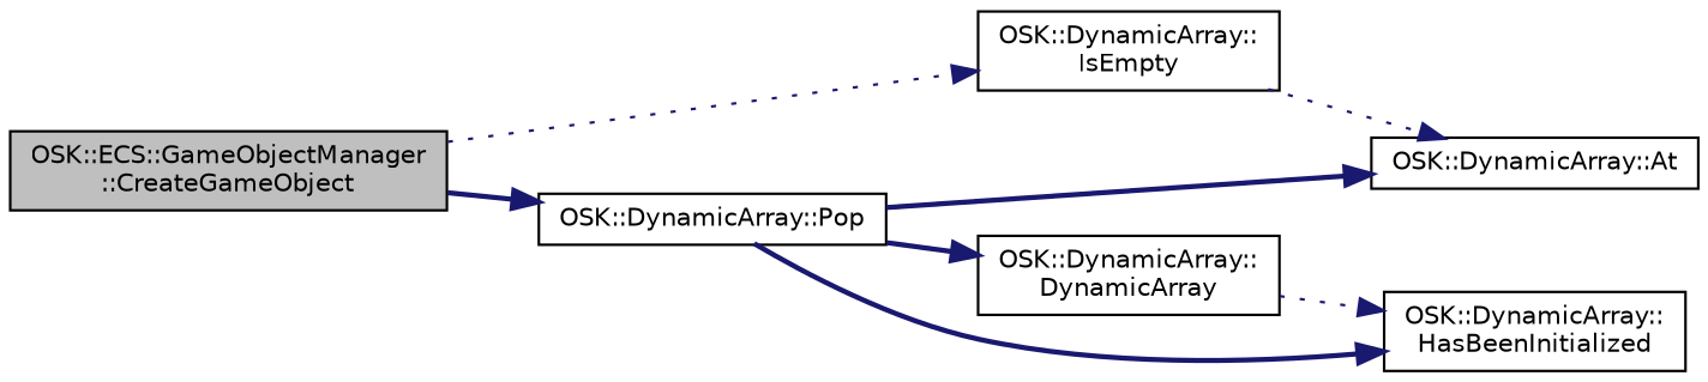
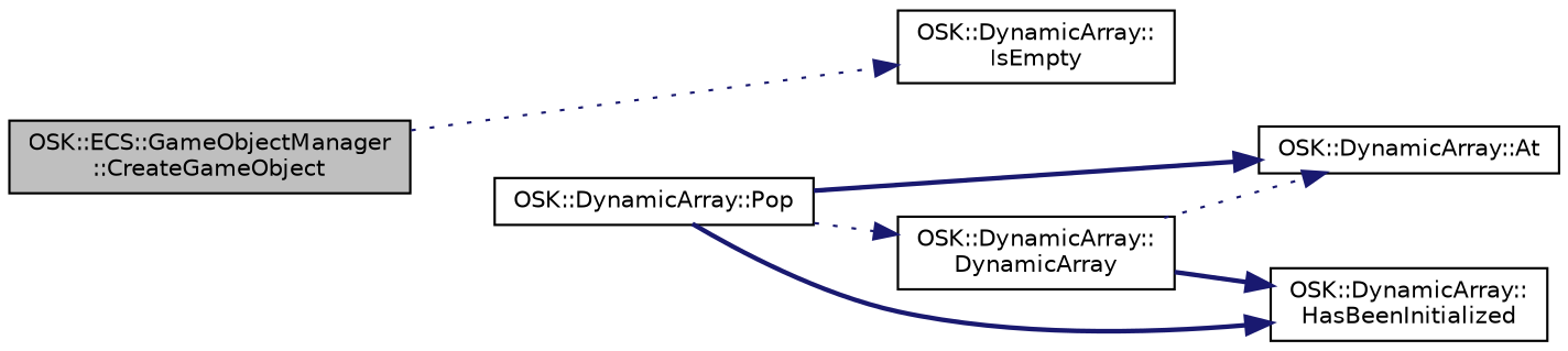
  digraph {
    rankdir=LR
    node [color=black fillcolor=white fontname=Helvetica fontsize=10 shape=record style=filled]
    edge [color=midnightblue fontname=Helvetica fontsize=10 labelfontname=Helvetica labelfontsize=10 style=bold]
    n1 [fillcolor=grey75 fontcolor=black height=0.2 label="OSK::ECS::GameObjectManager\l::CreateGameObject" width=0.4]
    n2 [height=0.2 label="OSK::DynamicArray::\lIsEmpty" width=0.4]
    n3 [height=0.2 label="OSK::DynamicArray::Pop" width=0.4]
    n4 [height=0.2 label="OSK::DynamicArray::At" width=0.4]
    n5 [height=0.2 label="OSK::DynamicArray::\lDynamicArray" width=0.4]
    n6 [height=0.2 label="OSK::DynamicArray::\lHasBeenInitialized" width=0.4]
    n1 -> n2 [style=dotted]
-   n1 -> n3
    n3 -> n4
-   n3 -> n5
+   n3 -> n5 [style=dotted]
    n3 -> n6
-   n2 -> n4 [style=dotted]
-   n5 -> n6 [style=dotted]
+   n5 -> n4 [style=dotted]
+   n5 -> n6
  }
